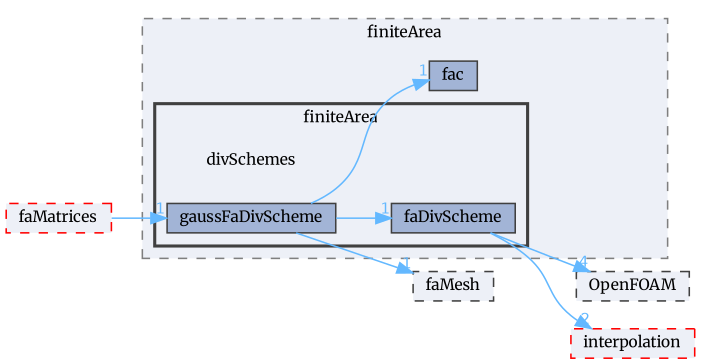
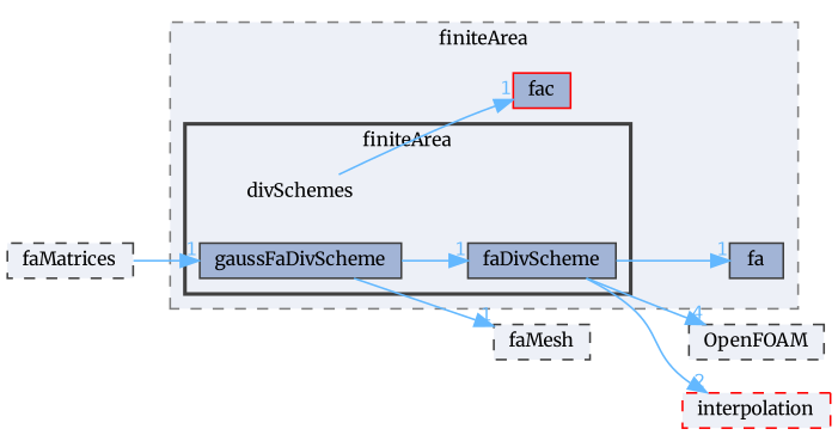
  digraph {
    compound=true
    fontname=Merriweather
    rankdir=LR
    node [fontname=Merriweather fontsize=10 shape=box color=grey25 fillcolor="#a2b4d6" style=filled]
    edge [color=steelblue1 fontcolor=steelblue1 fontname=Merriweather fontsize=10 headlabel=1 labeldistance=1.5 labelfontname=Helvetica labelfontsize=10]
    n1 [height=0.2 label=divSchemes shape=plaintext width=0.4 color="" fillcolor="" style=""]
    n2 [height=0.2 label=faDivScheme width=0.4]
    n3 [height=0.2 label=gaussFaDivScheme width=0.4]
-   n5 [height=0.2 label=fac width=0.4]
+   n4 [height=0.2 label=fa width=0.4]
+   n5 [color=red height=0.2 label=fac width=0.4]
    n6 [fillcolor="#edf0f7" height=0.2 label=OpenFOAM style="filled,dashed" width=0.4]
    n7 [color=red fillcolor="#edf0f7" height=0.2 label=interpolation style="filled,dashed" width=0.4]
    n8 [fillcolor="#edf0f7" height=0.2 label=faMesh style="filled,dashed" width=0.4]
-   n9 [color=red fillcolor="#edf0f7" height=0.2 label=faMatrices style="filled,dashed" width=0.4]
+   n9 [fillcolor="#edf0f7" height=0.2 label=faMatrices style="filled,dashed" width=0.4]
    subgraph cluster_1 {
      bgcolor="#edf0f7"
      fontsize=10
      label=finiteArea
      pencolor=grey50
      style="filled,dashed"
+     n4
      n5
      subgraph cluster_2 {
        bgcolor="#edf0f7"
        fontsize=10
        label=finiteArea
        pencolor=grey25
        style="filled,bold"
        n1
        n2
        n3
      }
    }
+   n2 -> n4
    n2 -> n6 [headlabel=4]
    n2 -> n7 [headlabel=2]
    n3 -> n2
-   n3 -> n5
+   n1 -> n5
    n3 -> n8
    n9 -> n3
  }
